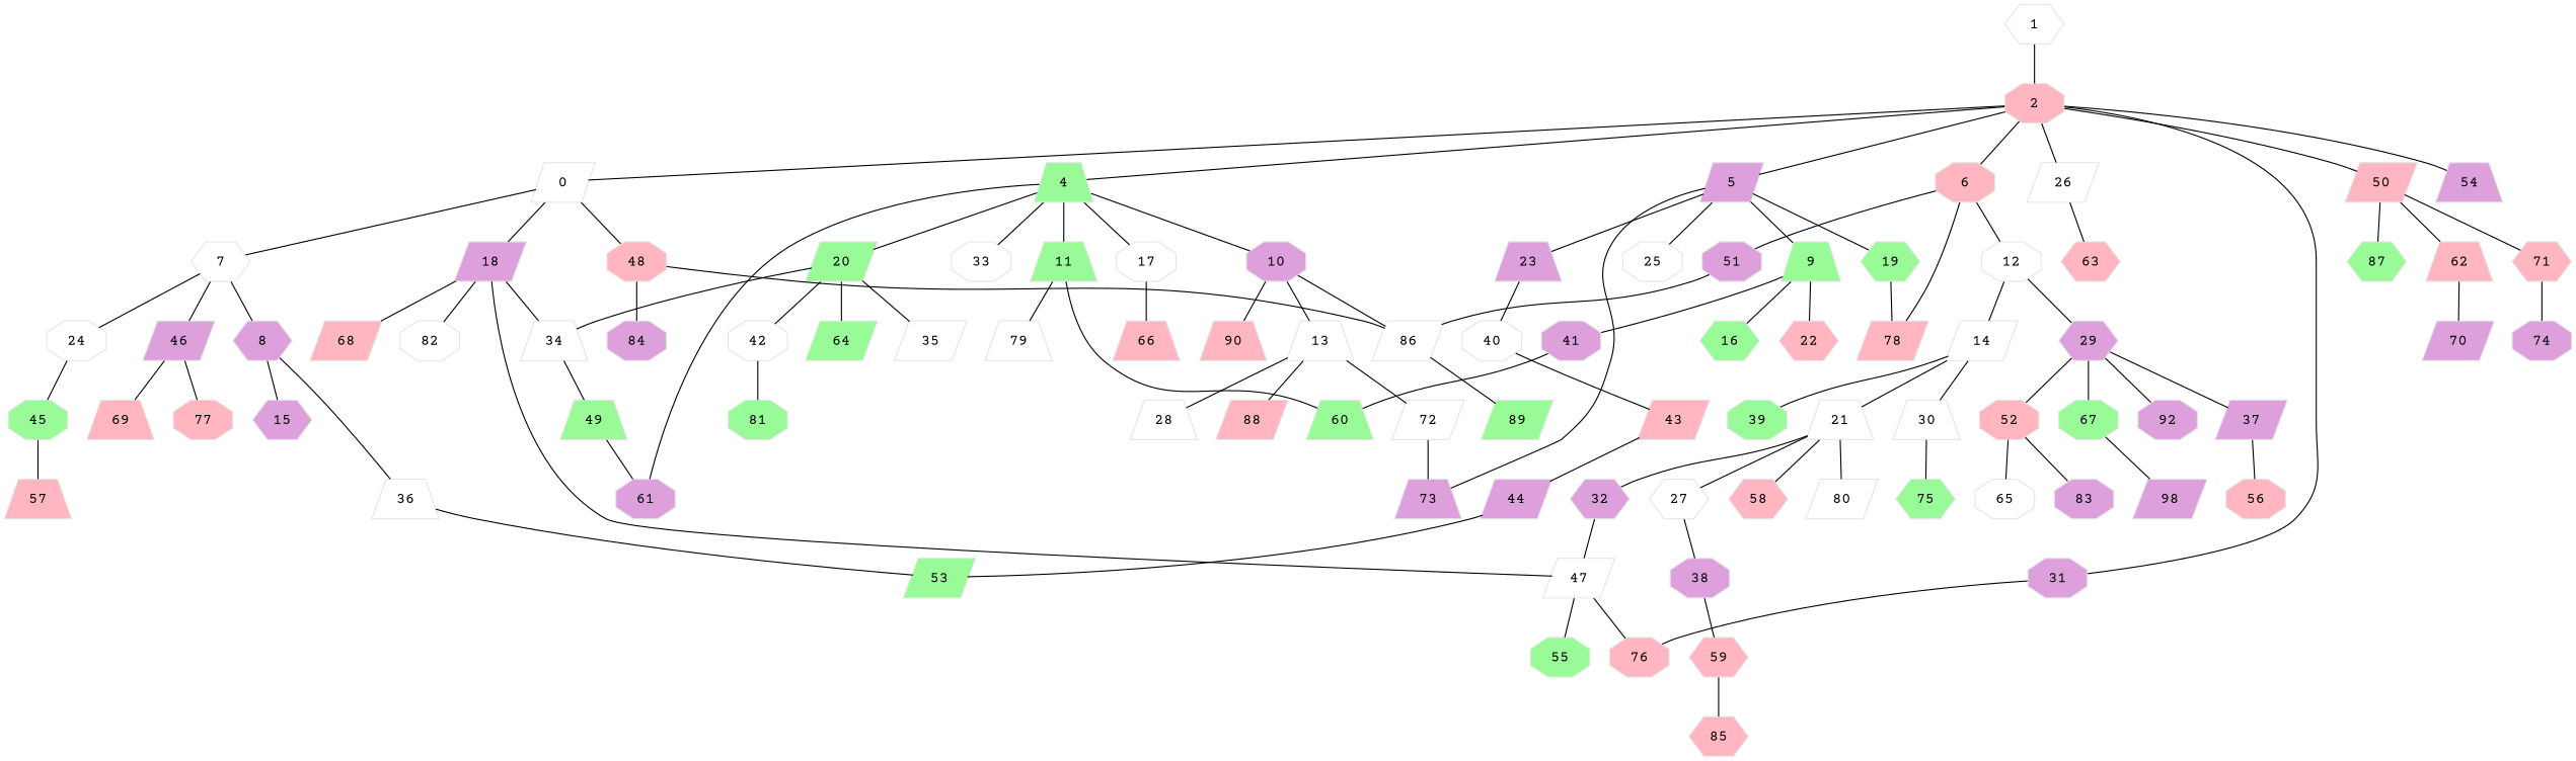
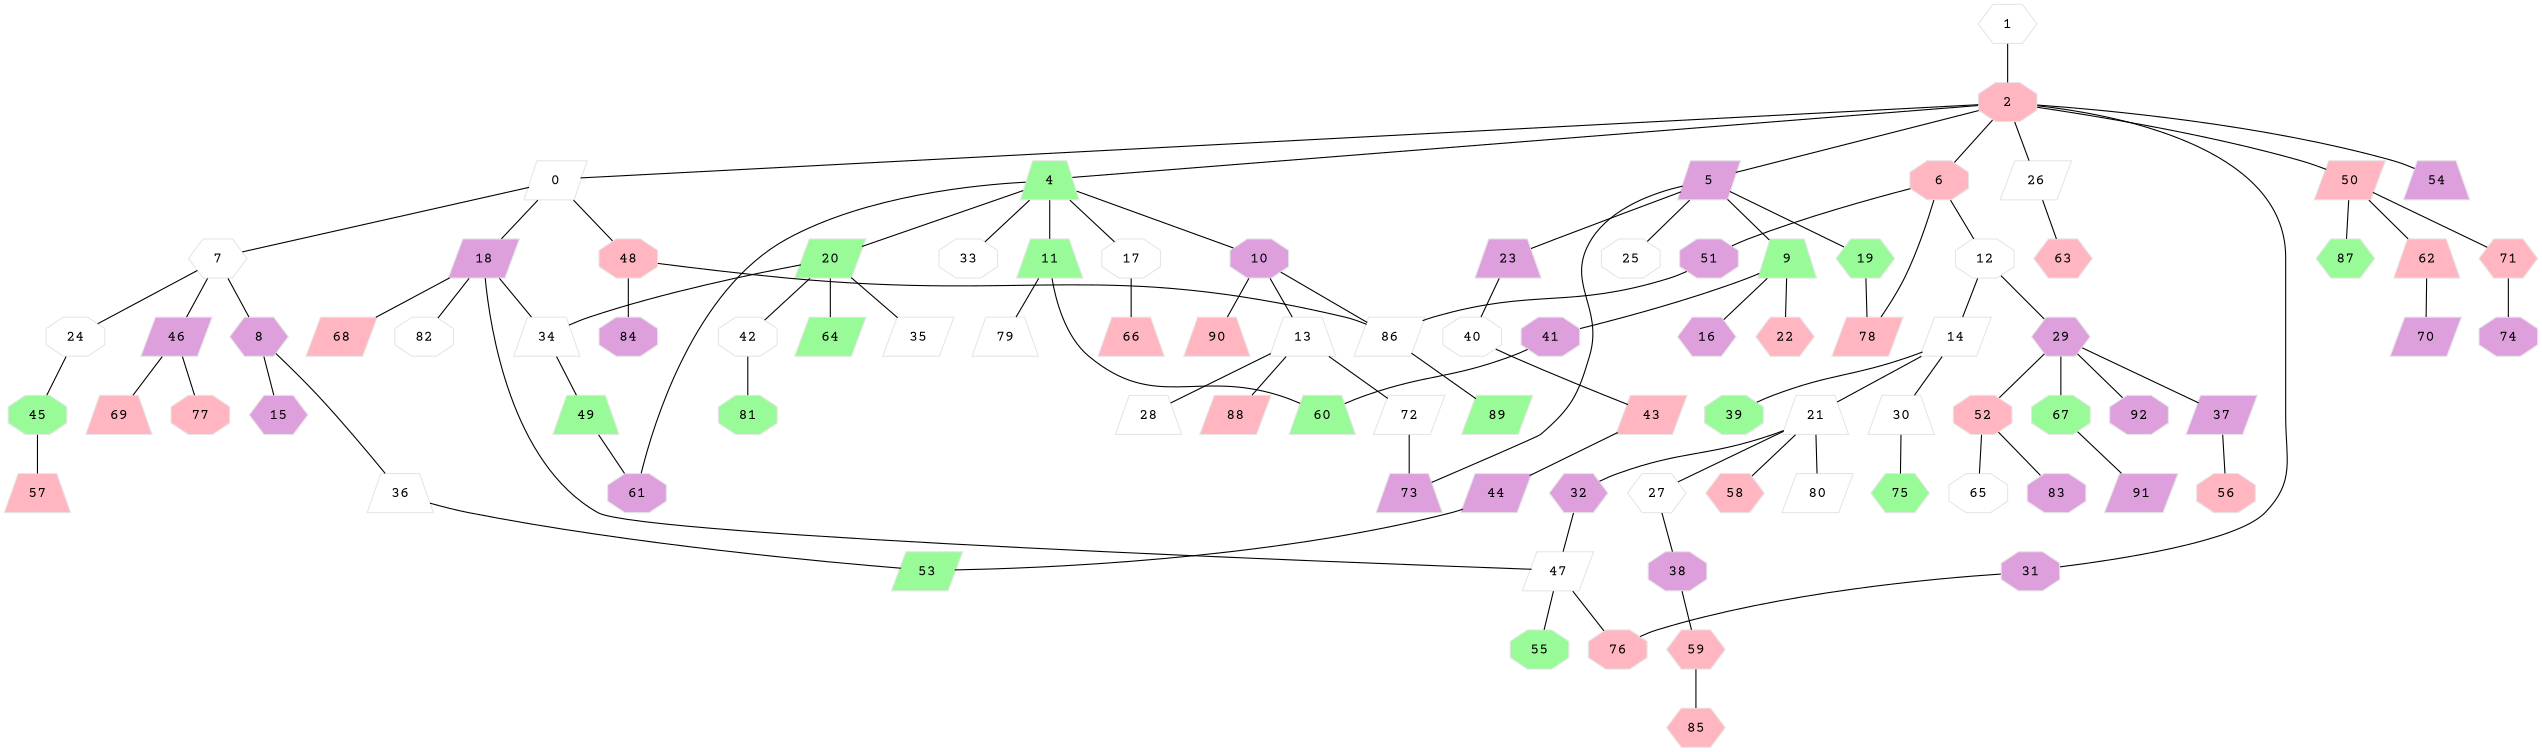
  graph {
    fontname="Courier Prime"
    node [color=gray90 fillcolor=white fontname="Courier Prime" shape=octagon style=filled]
    edge [fontname="Courier Prime"]
    1 [shape=hexagon]
    2 [fillcolor=lightpink]
    n3 [label=0 shape=parallelogram]
    4 [fillcolor=palegreen shape=trapezium]
    5 [fillcolor=plum shape=parallelogram]
    6 [fillcolor=lightpink]
    26 [shape=parallelogram]
    31 [fillcolor=plum]
    50 [fillcolor=lightpink shape=parallelogram]
    54 [fillcolor=plum shape=trapezium]
    7 [shape=hexagon]
    18 [fillcolor=plum shape=parallelogram]
    48 [fillcolor=lightpink]
    10 [fillcolor=plum]
    11 [fillcolor=palegreen shape=trapezium]
    17
    20 [fillcolor=palegreen shape=parallelogram]
    33
    61 [fillcolor=plum]
    9 [fillcolor=palegreen shape=trapezium]
    19 [fillcolor=palegreen shape=hexagon]
    23 [fillcolor=plum shape=trapezium]
    25
    73 [fillcolor=plum shape=trapezium]
    12
    51 [fillcolor=plum]
    78 [fillcolor=lightpink shape=parallelogram]
    63 [fillcolor=lightpink shape=hexagon]
    76 [fillcolor=lightpink]
    62 [fillcolor=lightpink shape=trapezium]
    71 [fillcolor=lightpink shape=hexagon]
    87 [fillcolor=palegreen shape=hexagon]
    8 [fillcolor=plum shape=hexagon]
    24
    46 [fillcolor=plum shape=parallelogram]
    34 [shape=trapezium]
    47 [shape=parallelogram]
    68 [fillcolor=lightpink shape=parallelogram]
    82
    86 [shape=parallelogram]
    84 [fillcolor=plum]
    13 [shape=trapezium]
    90 [fillcolor=lightpink shape=trapezium]
    60 [fillcolor=palegreen shape=trapezium]
    79 [shape=trapezium]
    66 [fillcolor=lightpink shape=trapezium]
    35 [shape=parallelogram]
    42
    64 [fillcolor=palegreen shape=parallelogram]
-   16 [fillcolor=palegreen shape=hexagon]
+   16 [fillcolor=plum shape=hexagon]
    22 [fillcolor=lightpink shape=hexagon]
    41 [fillcolor=plum]
    40
    14 [shape=parallelogram]
    29 [fillcolor=plum shape=hexagon]
    15 [fillcolor=plum shape=hexagon]
    36 [shape=trapezium]
    45 [fillcolor=palegreen]
    69 [fillcolor=lightpink shape=trapezium]
    77 [fillcolor=lightpink]
    53 [fillcolor=palegreen shape=parallelogram]
    28 [shape=trapezium]
    72 [shape=parallelogram]
    88 [fillcolor=lightpink shape=parallelogram]
    89 [fillcolor=palegreen shape=parallelogram]
    21 [shape=trapezium]
    30 [shape=trapezium]
    39 [fillcolor=palegreen]
    37 [fillcolor=plum shape=parallelogram]
    52 [fillcolor=lightpink]
    67 [fillcolor=palegreen]
    92 [fillcolor=plum]
    27 [shape=hexagon]
    32 [fillcolor=plum shape=hexagon]
    58 [fillcolor=lightpink shape=hexagon]
    80 [shape=parallelogram]
    75 [fillcolor=palegreen shape=hexagon]
    49 [fillcolor=palegreen shape=trapezium]
    55 [fillcolor=palegreen]
    81 [fillcolor=palegreen]
    38 [fillcolor=plum]
    43 [fillcolor=lightpink shape=parallelogram]
    57 [fillcolor=lightpink shape=trapezium]
    59 [fillcolor=lightpink shape=hexagon]
    56 [fillcolor=lightpink]
    65
    83 [fillcolor=plum]
-   91 [fillcolor=plum shape=parallelogram label=98]
+   91 [fillcolor=plum shape=parallelogram]
    85 [fillcolor=lightpink shape=hexagon]
    44 [fillcolor=plum shape=parallelogram]
    70 [fillcolor=plum shape=parallelogram]
    74 [fillcolor=plum]
    1 -- 2
    2 -- n3
    2 -- 4
    2 -- 5
    2 -- 6
    2 -- 26
    2 -- 31
    2 -- 50
    2 -- 54
    n3 -- 7
    n3 -- 18
    n3 -- 48
    4 -- 10
    4 -- 11
    4 -- 17
    4 -- 20
    4 -- 33
    4 -- 61
    5 -- 9
    5 -- 19
    5 -- 23
    5 -- 25
    5 -- 73
    6 -- 12
    6 -- 51
    6 -- 78
    26 -- 63
    31 -- 76
    50 -- 62
    50 -- 71
    50 -- 87
    7 -- 8
    7 -- 24
    7 -- 46
    18 -- 34
    18 -- 47
    18 -- 68
    18 -- 82
    48 -- 86
    48 -- 84
    10 -- 86
    10 -- 13
    10 -- 90
    11 -- 60
    11 -- 79
    17 -- 66
    20 -- 34
    20 -- 35
    20 -- 42
    20 -- 64
    9 -- 16
    9 -- 22
    9 -- 41
    19 -- 78
    23 -- 40
    12 -- 14
    12 -- 29
    51 -- 86
    62 -- 70
    71 -- 74
    8 -- 15
    8 -- 36
    24 -- 45
    46 -- 69
    46 -- 77
    34 -- 49
    47 -- 76
    47 -- 55
    86 -- 89
    13 -- 28
    13 -- 72
    13 -- 88
    42 -- 81
    41 -- 60
    40 -- 43
    14 -- 21
    14 -- 30
    14 -- 39
    29 -- 37
    29 -- 52
    29 -- 67
    29 -- 92
    36 -- 53
    45 -- 57
    72 -- 73
    21 -- 27
    21 -- 32
    21 -- 58
    21 -- 80
    30 -- 75
    37 -- 56
    52 -- 65
    52 -- 83
    67 -- 91
    27 -- 38
    32 -- 47
    49 -- 61
    38 -- 59
    43 -- 44
    59 -- 85
    44 -- 53
  }
